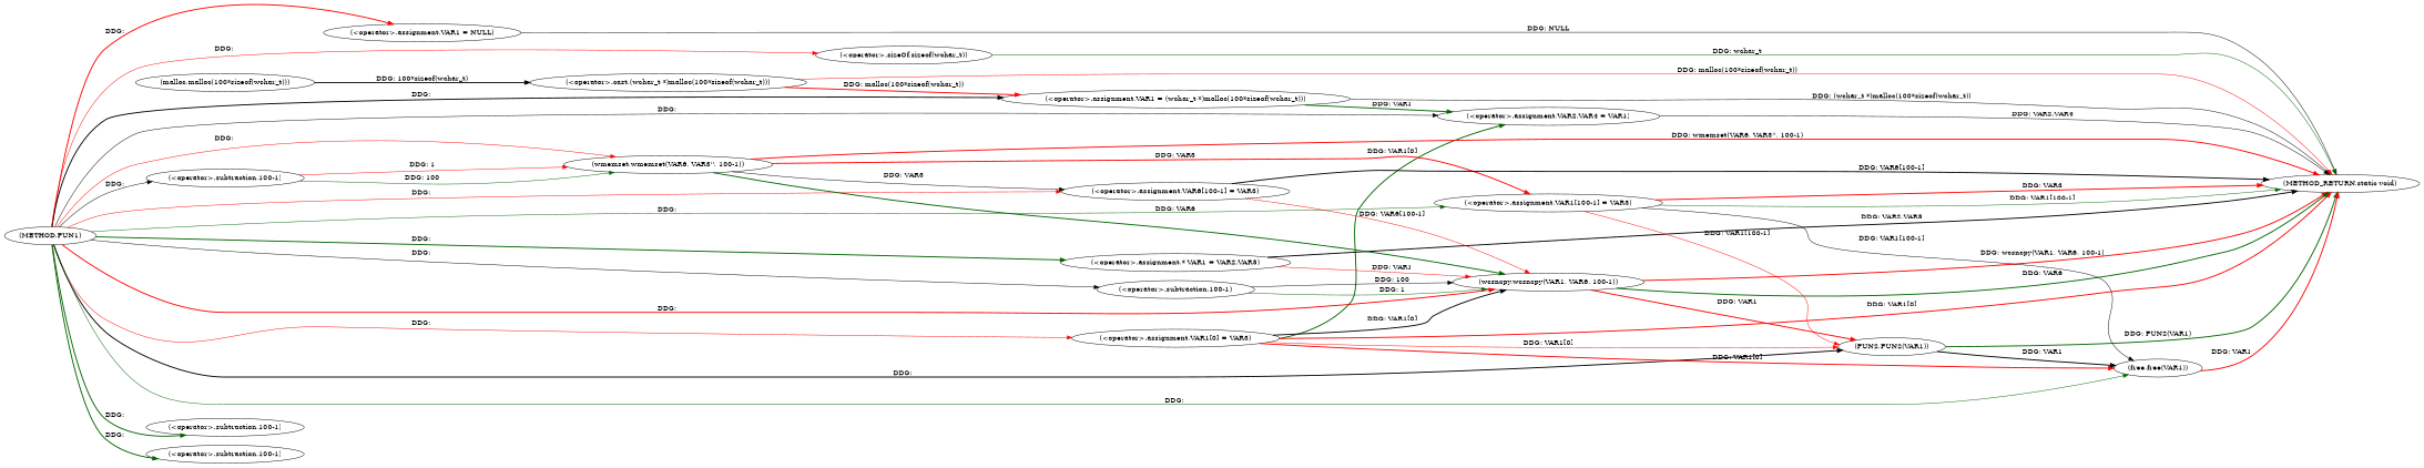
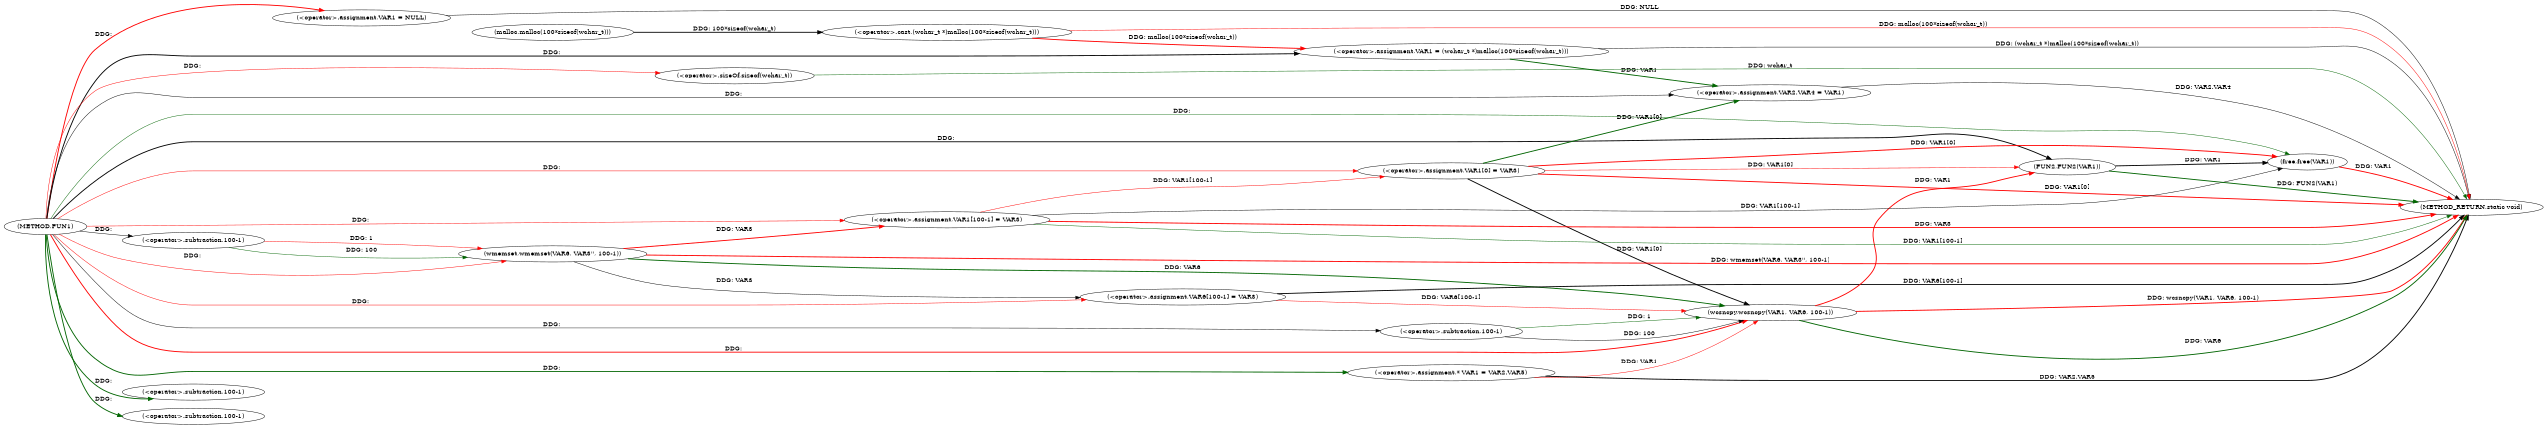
  digraph {
    rankdir=LR
    edge [color=red style=bold]
    n1 [label="(METHOD,FUN1)"]
    n2 [label="(<operator>.assignment,VAR1 = NULL)"]
    n3 [label="(<operator>.assignment,VAR1 = (wchar_t *)malloc(100*sizeof(wchar_t)))"]
    n4 [label="(<operator>.sizeOf,sizeof(wchar_t))"]
    n5 [label="(<operator>.assignment,VAR1[0] = VAR3)"]
    n6 [label="(<operator>.assignment,VAR2.VAR4 = VAR1)"]
    n7 [label="(<operator>.assignment,* VAR1 = VAR2.VAR5)"]
    n8 [label="(wmemset,wmemset(VAR6, VAR3'', 100-1))"]
    n9 [label="(<operator>.subtraction,100-1)"]
    n10 [label="(<operator>.assignment,VAR6[100-1] = VAR3)"]
    n11 [label="(<operator>.subtraction,100-1)"]
    n12 [label="(wcsncpy,wcsncpy(VAR1, VAR6, 100-1))"]
    n13 [label="(<operator>.subtraction,100-1)"]
    n14 [label="(<operator>.assignment,VAR1[100-1] = VAR3)"]
    n15 [label="(<operator>.subtraction,100-1)"]
    n16 [label="(FUN2,FUN2(VAR1))"]
    n17 [label="(free,free(VAR1))"]
    n18 [label="(METHOD_RETURN,static void)"]
    n19 [label="(<operator>.cast,(wchar_t *)malloc(100*sizeof(wchar_t)))"]
    n20 [label="(malloc,malloc(100*sizeof(wchar_t)))"]
    n1 -> n2 [label="DDG: "]
    n1 -> n3 [color=black label="DDG: "]
    n1 -> n4 [label="DDG: " style=solid]
    n1 -> n5 [label="DDG: " style=solid]
    n1 -> n6 [color=black label="DDG: " style=solid]
    n1 -> n7 [color=darkgreen label="DDG: "]
    n1 -> n8 [label="DDG: " style=solid]
    n1 -> n9 [color=black label="DDG: " style=solid]
    n1 -> n10 [label="DDG: " style=solid]
    n1 -> n11 [color=darkgreen label="DDG: "]
    n1 -> n12 [label="DDG: "]
    n1 -> n13 [color=black label="DDG: " style=solid]
-   n1 -> n14 [color=darkgreen label="DDG: " style=solid]
+   n1 -> n14 [label="DDG: " style=solid]
    n1 -> n15 [color=darkgreen label="DDG: "]
    n1 -> n16 [color=black label="DDG: "]
    n1 -> n17 [color=darkgreen label="DDG: " style=solid]
    n2 -> n18 [color=black label="DDG: NULL" style=solid]
    n3 -> n6 [color=darkgreen label="DDG: VAR1"]
    n3 -> n18 [color=black label="DDG: (wchar_t *)malloc(100*sizeof(wchar_t))" style=solid]
    n4 -> n18 [color=darkgreen label="DDG: wchar_t" style=solid]
    n5 -> n6 [color=darkgreen label="DDG: VAR1[0]"]
    n5 -> n12 [color=black label="DDG: VAR1[0]"]
    n5 -> n16 [label="DDG: VAR1[0]" style=solid]
    n5 -> n17 [label="DDG: VAR1[0]"]
    n5 -> n18 [label="DDG: VAR1[0]"]
    n6 -> n18 [color=black label="DDG: VAR2.VAR4" style=solid]
    n7 -> n12 [label="DDG: VAR1" style=solid]
    n7 -> n18 [color=black label="DDG: VAR2.VAR5"]
    n8 -> n10 [color=black label="DDG: VAR3" style=solid]
    n8 -> n12 [color=darkgreen label="DDG: VAR6"]
    n8 -> n14 [label="DDG: VAR3"]
    n8 -> n18 [label="DDG: wmemset(VAR6, VAR3'', 100-1)"]
    n9 -> n8 [color=darkgreen label="DDG: 100" style=solid]
    n9 -> n8 [label="DDG: 1" style=solid]
    n10 -> n12 [label="DDG: VAR6[100-1]" style=solid]
    n10 -> n18 [color=black label="DDG: VAR6[100-1]"]
    n12 -> n16 [label="DDG: VAR1"]
    n12 -> n18 [label="DDG: wcsncpy(VAR1, VAR6, 100-1)"]
    n12 -> n18 [color=darkgreen label="DDG: VAR6"]
    n13 -> n12 [color=black label="DDG: 100" style=solid]
    n13 -> n12 [color=darkgreen label="DDG: 1" style=solid]
-   n14 -> n16 [label="DDG: VAR1[100-1]" style=solid]
+   n14 -> n5 [label="DDG: VAR1[100-1]" style=solid]
    n14 -> n17 [color=black label="DDG: VAR1[100-1]" style=solid]
    n14 -> n18 [color=darkgreen label="DDG: VAR1[100-1]" style=solid]
    n14 -> n18 [label="DDG: VAR3"]
    n16 -> n17 [color=black label="DDG: VAR1"]
    n16 -> n18 [color=darkgreen label="DDG: FUN2(VAR1)"]
    n17 -> n18 [label="DDG: VAR1"]
    n19 -> n3 [label="DDG: malloc(100*sizeof(wchar_t))"]
    n19 -> n18 [label="DDG: malloc(100*sizeof(wchar_t))" style=solid]
    n20 -> n19 [color=black label="DDG: 100*sizeof(wchar_t)"]
  }
